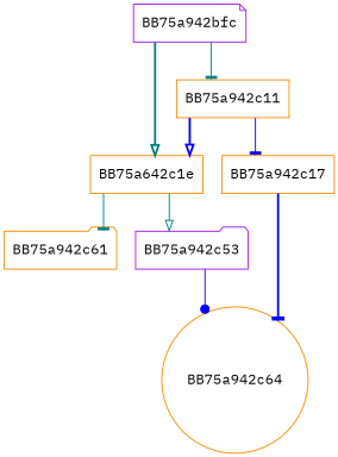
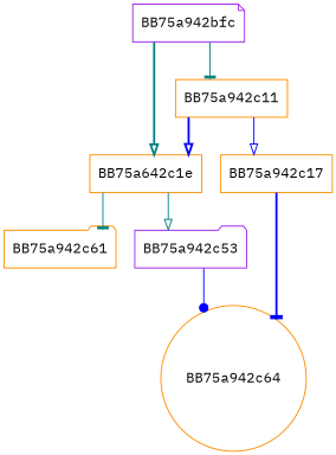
  digraph {
    fontname="IBM Plex Mono"
    splines=ortho
    node [color=darkorange fontname="IBM Plex Mono" shape=box]
    edge [arrowhead=tee color=teal fontname="IBM Plex Mono" style=solid]
    BB75a942bfc [color=purple shape=note]
    n2 [label=BB75a642c1e]
    BB75a942c11
    BB75a942c61 [shape=folder]
    BB75a942c53 [color=purple shape=folder]
    BB75a942c17
    BB75a942c64 [shape=circle]
    BB75a942bfc -> n2 [arrowhead=onormal style=bold]
    BB75a942bfc -> BB75a942c11
    n2 -> BB75a942c61
    n2 -> BB75a942c53 [arrowhead=onormal]
    BB75a942c11 -> n2 [arrowhead=onormal color=blue style=bold]
-   BB75a942c11 -> BB75a942c17 [color=blue]
+   BB75a942c11 -> BB75a942c17 [arrowhead=onormal color=blue]
    BB75a942c53 -> BB75a942c64 [arrowhead=dot color=blue]
    BB75a942c17 -> BB75a942c64 [color=blue style=bold]
  }
